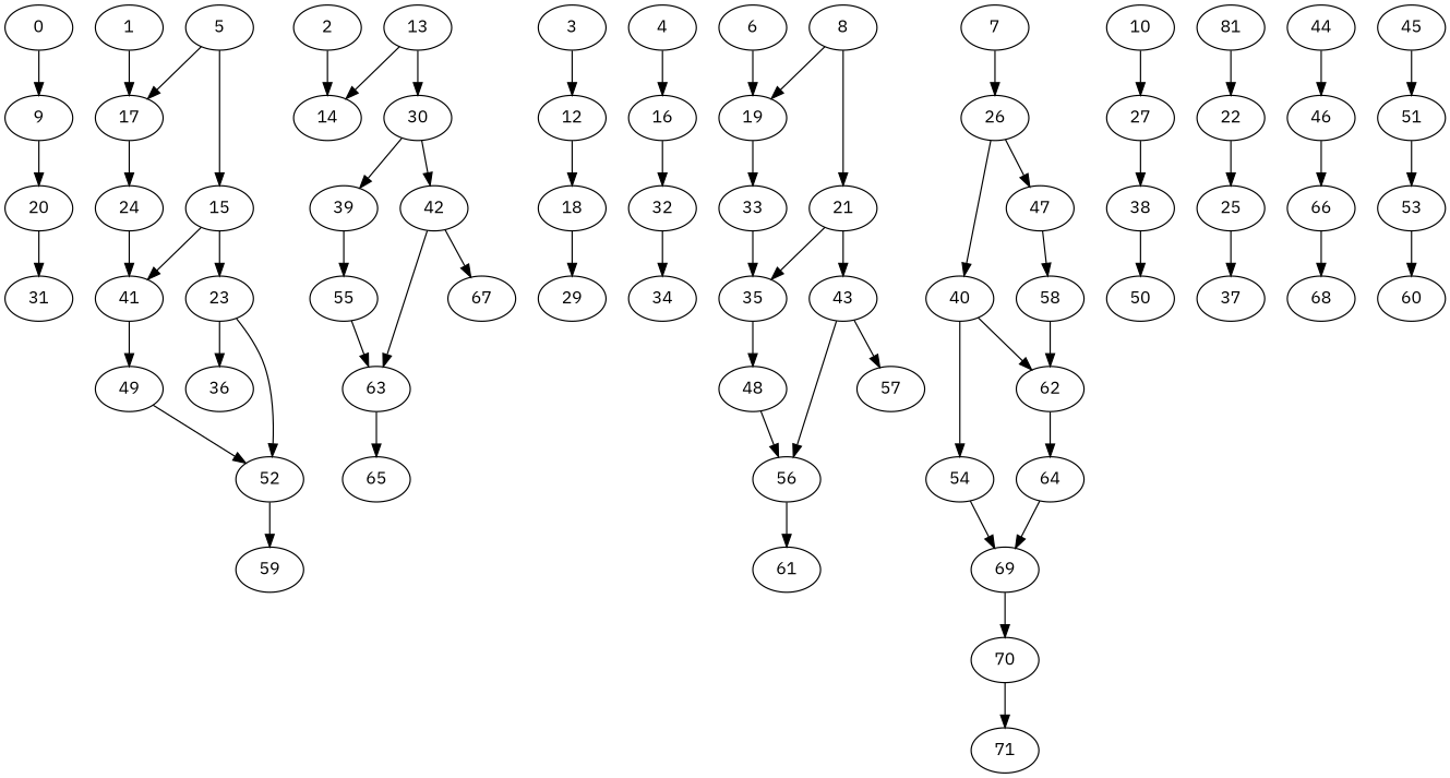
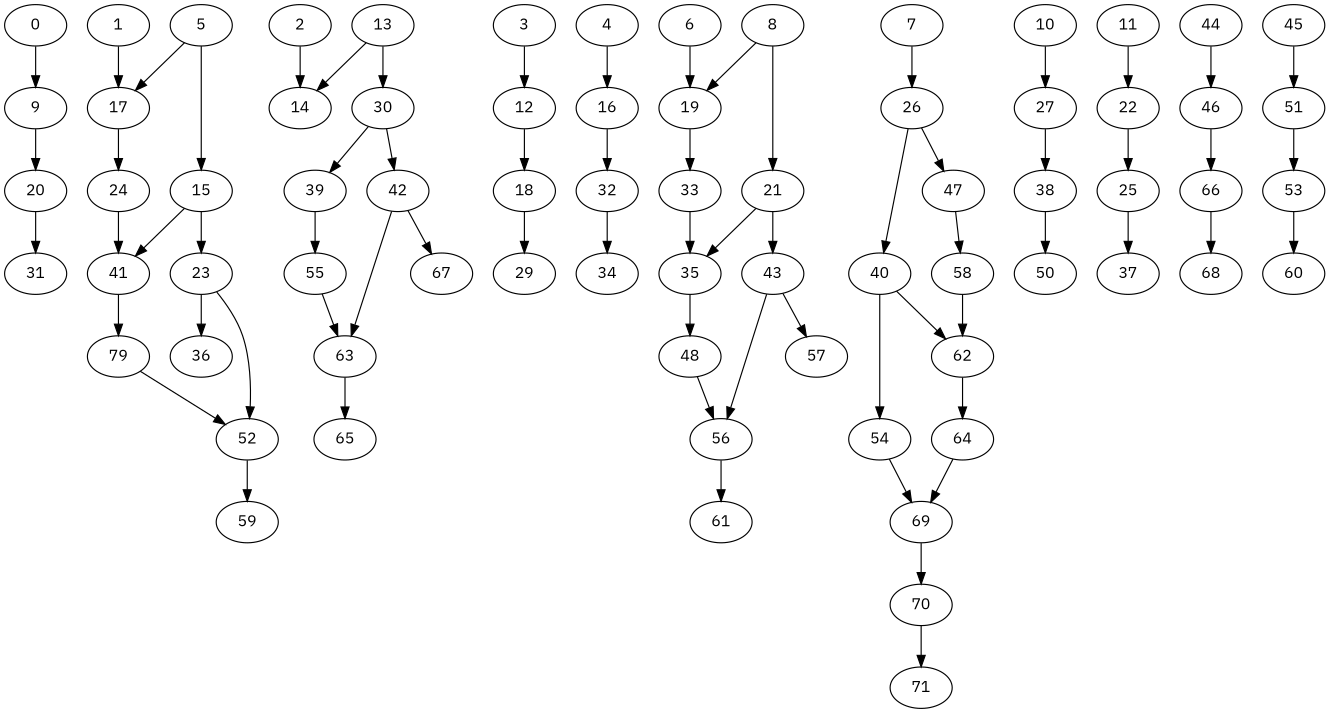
  digraph {
    fontname="IBM Plex Sans"
    node [count=0 fontname="IBM Plex Sans" tid=2]
    edge [fontname="IBM Plex Sans"]
    0 [tid=5]
    9 [count=1 tid=5]
    20 [count=2 tid=5]
    17 [count=1]
    1
    24 [count=2]
    2 [tid=1]
    14 [count=1 tid=1]
    3 [tid=8]
    12 [count=1 tid=8]
    18 [count=2 tid=8]
    4 [tid=10]
    16 [count=1 tid=10]
    32 [count=2 tid=10]
    5 [tid=13]
    15 [count=1 tid=13]
    23 [count=2 tid=13]
    41 [count=3]
    6 [tid=0]
    19 [count=1 tid=0]
    33 [count=2 tid=0]
    7 [tid=3]
    26 [count=1 tid=3]
    40 [count=2 tid=3]
    47 [tid=14]
    8 [tid=11]
    21 [count=1 tid=11]
    35 [count=3 tid=0]
    43 [count=2 tid=11]
    31 [count=3 tid=5]
    10 [tid=9]
    27 [count=1 tid=9]
    38 [count=2 tid=9]
-   11 [tid=4 label=81]
+   11 [tid=4]
    22 [count=1 tid=4]
    25 [count=2 tid=4]
    29 [count=3 tid=8]
    13 [tid=12]
    30 [count=1 tid=12]
    39 [count=3 tid=1]
    42 [count=2 tid=12]
    36 [count=3 tid=13]
    52 [count=5]
-   49 [count=4]
+   49 [count=4 label=79]
    34 [count=3 tid=10]
    48 [count=4 tid=0]
    56 [count=5 tid=0]
    57 [count=3 tid=11]
    37 [count=3 tid=4]
    59 [count=6]
    54 [count=3 tid=3]
    62 [count=2 tid=14]
    58 [count=1 tid=14]
    50 [count=3 tid=9]
    55 [count=4 tid=1]
    63 [count=5 tid=1]
    67 [count=3 tid=12]
    69 [count=4 tid=14]
    64 [count=3 tid=14]
    65 [count=6 tid=1]
    61 [count=6 tid=0]
    44 [tid=7]
    46 [count=1 tid=7]
    66 [count=2 tid=7]
    45 [tid=6]
    51 [count=1 tid=6]
    53 [count=2 tid=6]
    68 [count=3 tid=7]
    60 [count=3 tid=6]
    70 [count=5 tid=14]
    71 [count=6 tid=14]
    0 -> 9
    9 -> 20
    20 -> 31
    17 -> 24
    1 -> 17
    24 -> 41
    2 -> 14
    3 -> 12
    12 -> 18
    18 -> 29
    4 -> 16
    16 -> 32
    32 -> 34
    5 -> 17
    5 -> 15
    15 -> 23
    15 -> 41
    23 -> 36
    23 -> 52
    41 -> 49
    6 -> 19
    19 -> 33
    33 -> 35
    7 -> 26
    26 -> 40
    26 -> 47
    40 -> 54
    40 -> 62
    47 -> 58
    8 -> 19
    8 -> 21
    21 -> 35
    21 -> 43
    35 -> 48
    43 -> 56
    43 -> 57
    10 -> 27
    27 -> 38
    38 -> 50
    11 -> 22
    22 -> 25
    25 -> 37
    13 -> 14
    13 -> 30
    30 -> 39
    30 -> 42
    39 -> 55
    42 -> 63
    42 -> 67
    52 -> 59
    49 -> 52
    48 -> 56
    56 -> 61
    54 -> 69
    62 -> 64
    58 -> 62
    55 -> 63
    63 -> 65
    69 -> 70
    64 -> 69
    44 -> 46
    46 -> 66
    66 -> 68
    45 -> 51
    51 -> 53
    53 -> 60
    70 -> 71
  }
